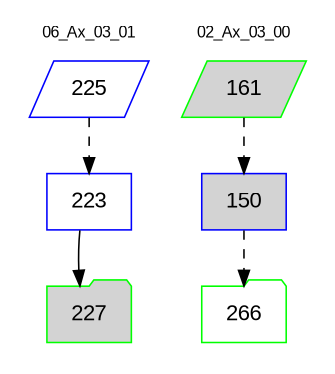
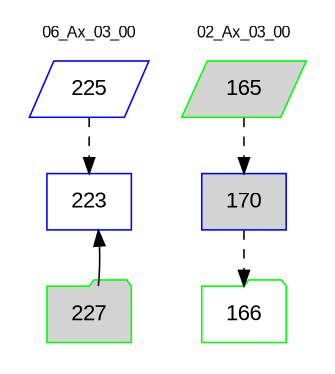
  digraph {
    fontname="Liberation Sans"
    node [color=blue fillcolor=white fontname="Liberation Sans" shape=parallelogram style=filled]
    edge [color=black fontname="Liberation Sans" style=dashed]
    n1 [label=225]
    n2 [label=223 shape=box]
    n3 [color=green fillcolor=lightgrey label=227 shape=folder]
-   n4 [color=green fillcolor=lightgrey label=161]
-   n5 [fillcolor=lightgrey label=150 shape=box]
-   n6 [color=green label=266 shape=folder]
+   n4 [color=green fillcolor=lightgrey label=165]
+   n5 [fillcolor=lightgrey label=170 shape=box]
+   n6 [color=green label=166 shape=folder]
    subgraph cluster_1 {
      color=white
      fontsize=10
-     label="06_Ax_03_01"
+     label="06_Ax_03_00"
      n1
      n2
      n3
    }
    subgraph cluster_2 {
      color=white
      fontsize=10
      label="02_Ax_03_00"
      n4
      n5
      n6
    }
    n1 -> n2
-   n2 -> n3 [style=solid]
+   n3 -> n2 [style=solid]
    n4 -> n5
    n5 -> n6
  }
